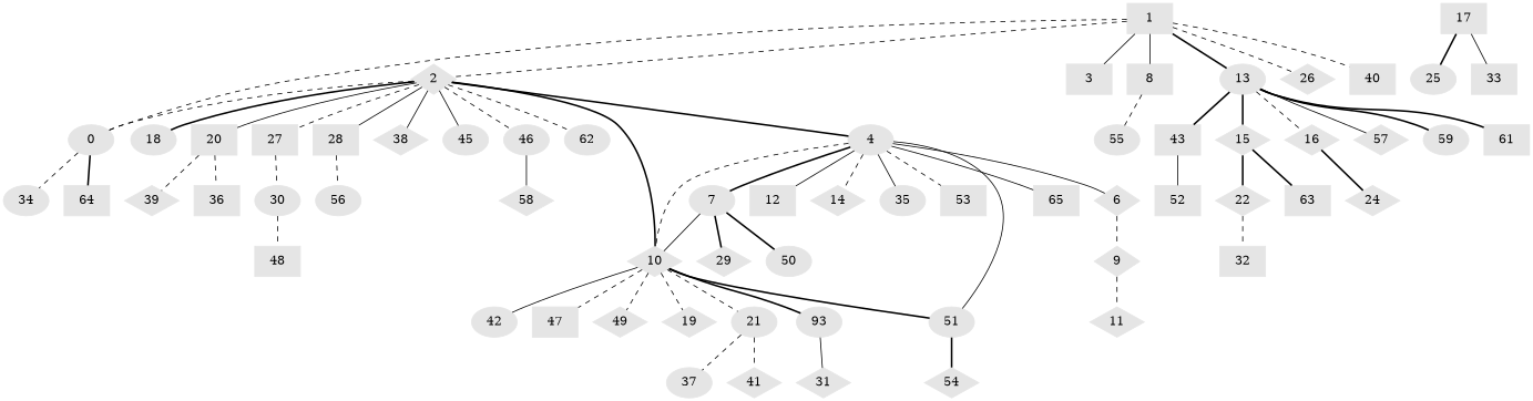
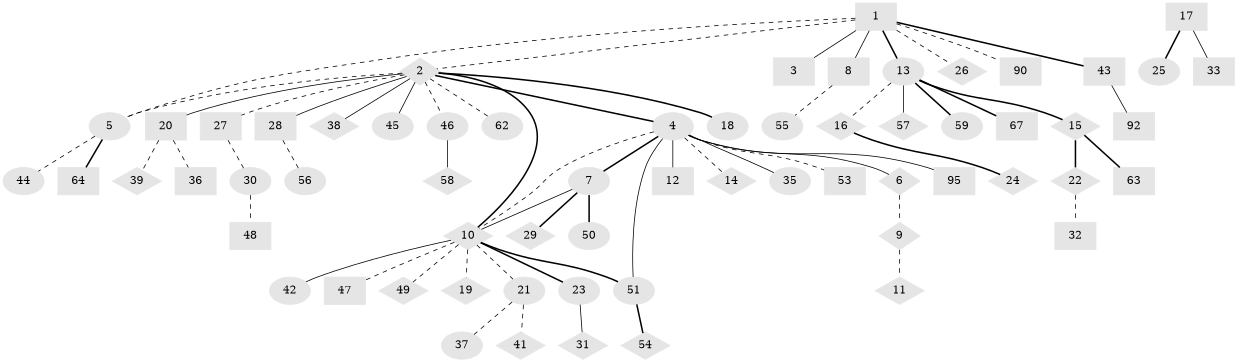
  graph {
    node [color=gray90 shape=diamond style=filled]
    edge [style=dashed]
    2
    1 [shape=box]
    3 [shape=box]
-   5 [shape=ellipse label=0]
+   5 [shape=ellipse]
    8 [shape=box]
    13 [shape=ellipse]
    26
-   40 [shape=box]
+   40 [shape=box label=90]
    43 [shape=box]
    4 [shape=ellipse]
    10
    18 [shape=ellipse]
    20 [shape=box]
    27 [shape=box]
    28 [shape=box]
    38
    45 [shape=ellipse]
    46 [shape=ellipse]
    62 [shape=ellipse]
-   34 [shape=ellipse]
+   34 [shape=ellipse label=44]
    64 [shape=box]
    55 [shape=ellipse]
    15
    16
    57
    59 [shape=ellipse]
-   61 [shape=box]
-   52 [shape=box]
+   61 [shape=box label=67]
+   52 [shape=box label=92]
    6
    7 [shape=ellipse]
    12 [shape=box]
    14
    35 [shape=ellipse]
    51 [shape=ellipse]
    53 [shape=box]
-   65 [shape=box]
+   65 [shape=box label=95]
    19
    21 [shape=ellipse]
-   23 [shape=ellipse label=93]
+   23 [shape=ellipse]
    42 [shape=ellipse]
    47 [shape=box]
    49
    36 [shape=box]
    39
    30 [shape=ellipse]
    56 [shape=ellipse]
    58
    9
    29
    50 [shape=ellipse]
    54
    11
    25 [shape=ellipse]
    17 [shape=box]
    33 [shape=box]
    37 [shape=ellipse]
    41
    31
    22
    63 [shape=box]
    24
    32 [shape=box]
    48 [shape=box]
    2 -- 5
    2 -- 4 [style=bold]
    2 -- 10 [style=bold]
    2 -- 18 [style=bold]
    2 -- 20 [style=solid]
    2 -- 27
    2 -- 28 [style=solid]
    2 -- 38 [style=solid]
    2 -- 45 [style=solid]
    2 -- 46
    2 -- 62
    1 -- 2
    1 -- 3 [style=solid]
    1 -- 5
    1 -- 8 [style=solid]
    1 -- 13 [style=bold]
    1 -- 26
    1 -- 40
-   13 -- 43 [style=bold]
+   1 -- 43 [style=bold]
    5 -- 34
    5 -- 64 [style=bold]
    8 -- 55
    13 -- 15 [style=bold]
    13 -- 16
    13 -- 57 [style=solid]
    13 -- 59 [style=bold]
    13 -- 61 [style=bold]
    43 -- 52 [style=solid]
    4 -- 10
    4 -- 6 [style=solid]
    4 -- 7 [style=bold]
    4 -- 12 [style=solid]
    4 -- 14
    4 -- 35 [style=solid]
    4 -- 51 [style=solid]
    4 -- 53
    4 -- 65 [style=solid]
    10 -- 51 [style=bold]
    10 -- 19
    10 -- 21
    10 -- 23 [style=bold]
    10 -- 42 [style=solid]
    10 -- 47
    10 -- 49
    20 -- 36
    20 -- 39
    27 -- 30
    28 -- 56
    46 -- 58 [style=solid]
    15 -- 22 [style=bold]
    15 -- 63 [style=bold]
    16 -- 24 [style=bold]
    6 -- 9
    7 -- 10 [style=solid]
    7 -- 29 [style=bold]
    7 -- 50 [style=bold]
    51 -- 54 [style=bold]
    21 -- 37
    21 -- 41
    23 -- 31 [style=solid]
    30 -- 48
    9 -- 11
    17 -- 25 [style=bold]
    17 -- 33 [style=solid]
    22 -- 32
  }
